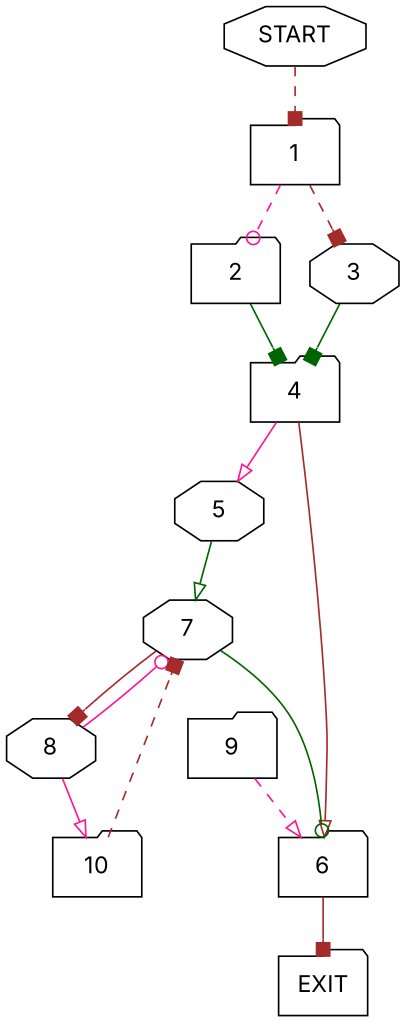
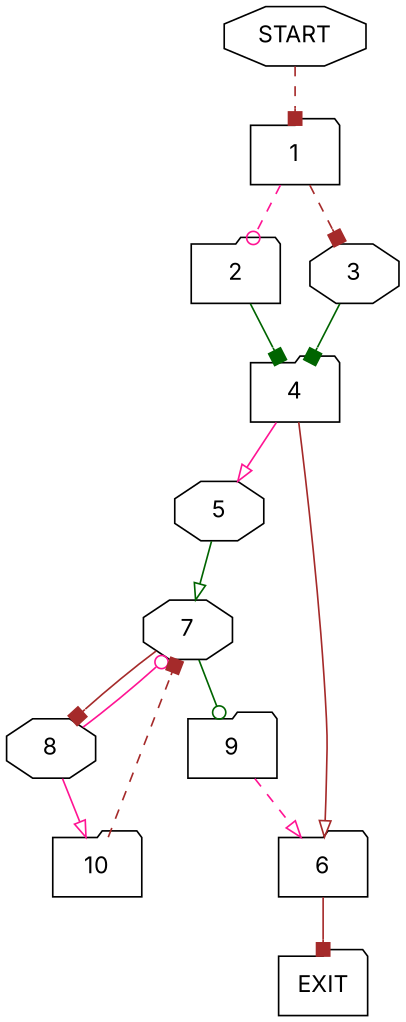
  digraph {
    fontname=Inter
    node [fontname=Inter shape=folder]
    edge [arrowhead=box color=brown fontname=Inter style=solid]
    n1 [label=START shape=octagon]
    1
    2
    3 [shape=octagon]
    n5 [label=EXIT]
    4
    5 [shape=octagon]
    6
    7 [shape=octagon]
    8 [shape=octagon]
    9
    10
    n1 -> 1 [style=dashed]
    1 -> 2 [arrowhead=odot color=deeppink style=dashed]
    1 -> 3 [style=dashed]
    2 -> 4 [color=darkgreen]
    3 -> 4 [color=darkgreen]
    4 -> 5 [arrowhead=onormal color=deeppink]
    4 -> 6 [arrowhead=onormal]
    5 -> 7 [arrowhead=onormal color=darkgreen]
    6 -> n5
    7 -> 8
-   7 -> 6 [arrowhead=odot color=darkgreen]
+   7 -> 9 [arrowhead=odot color=darkgreen]
    8 -> 7 [arrowhead=odot color=deeppink]
    8 -> 10 [arrowhead=onormal color=deeppink]
    9 -> 6 [arrowhead=onormal color=deeppink style=dashed]
    10 -> 7 [style=dashed]
  }
